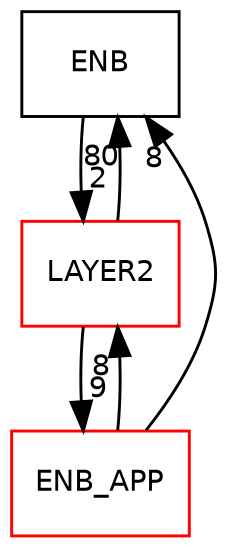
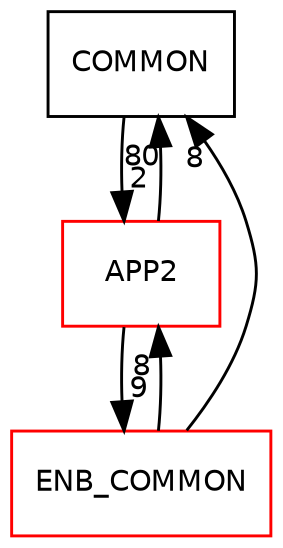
  digraph {
    compound=true
    node [fontname=Helvetica fontsize=10 shape=box color=red fillcolor=white style=filled]
    edge [headlabel=8 labeldistance=1.5 labelfontname=Helvetica labelfontsize=10]
-   n1 [label=ENB color="" fillcolor="" style=""]
-   n2 [label=LAYER2]
-   n3 [label=ENB_APP]
+   n1 [label=COMMON color="" fillcolor="" style=""]
+   n2 [label=APP2]
+   n3 [label=ENB_COMMON]
    n1 -> n2 [headlabel=2]
    n2 -> n1 [headlabel=80]
    n2 -> n3 [headlabel=9]
    n3 -> n1
    n3 -> n2
  }
